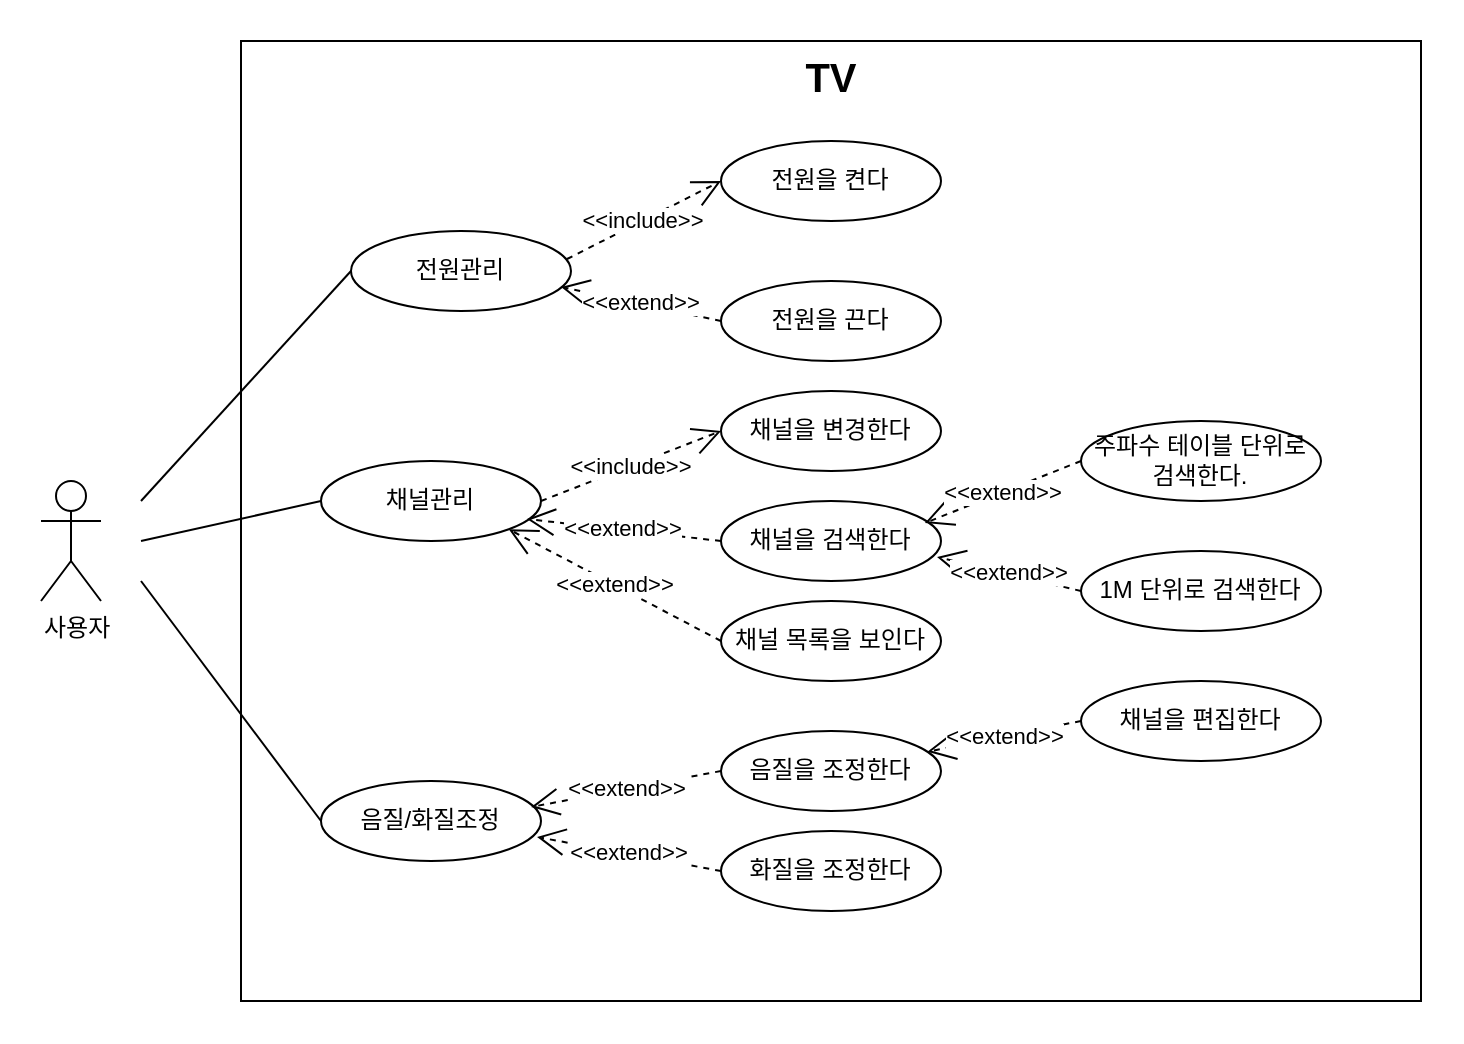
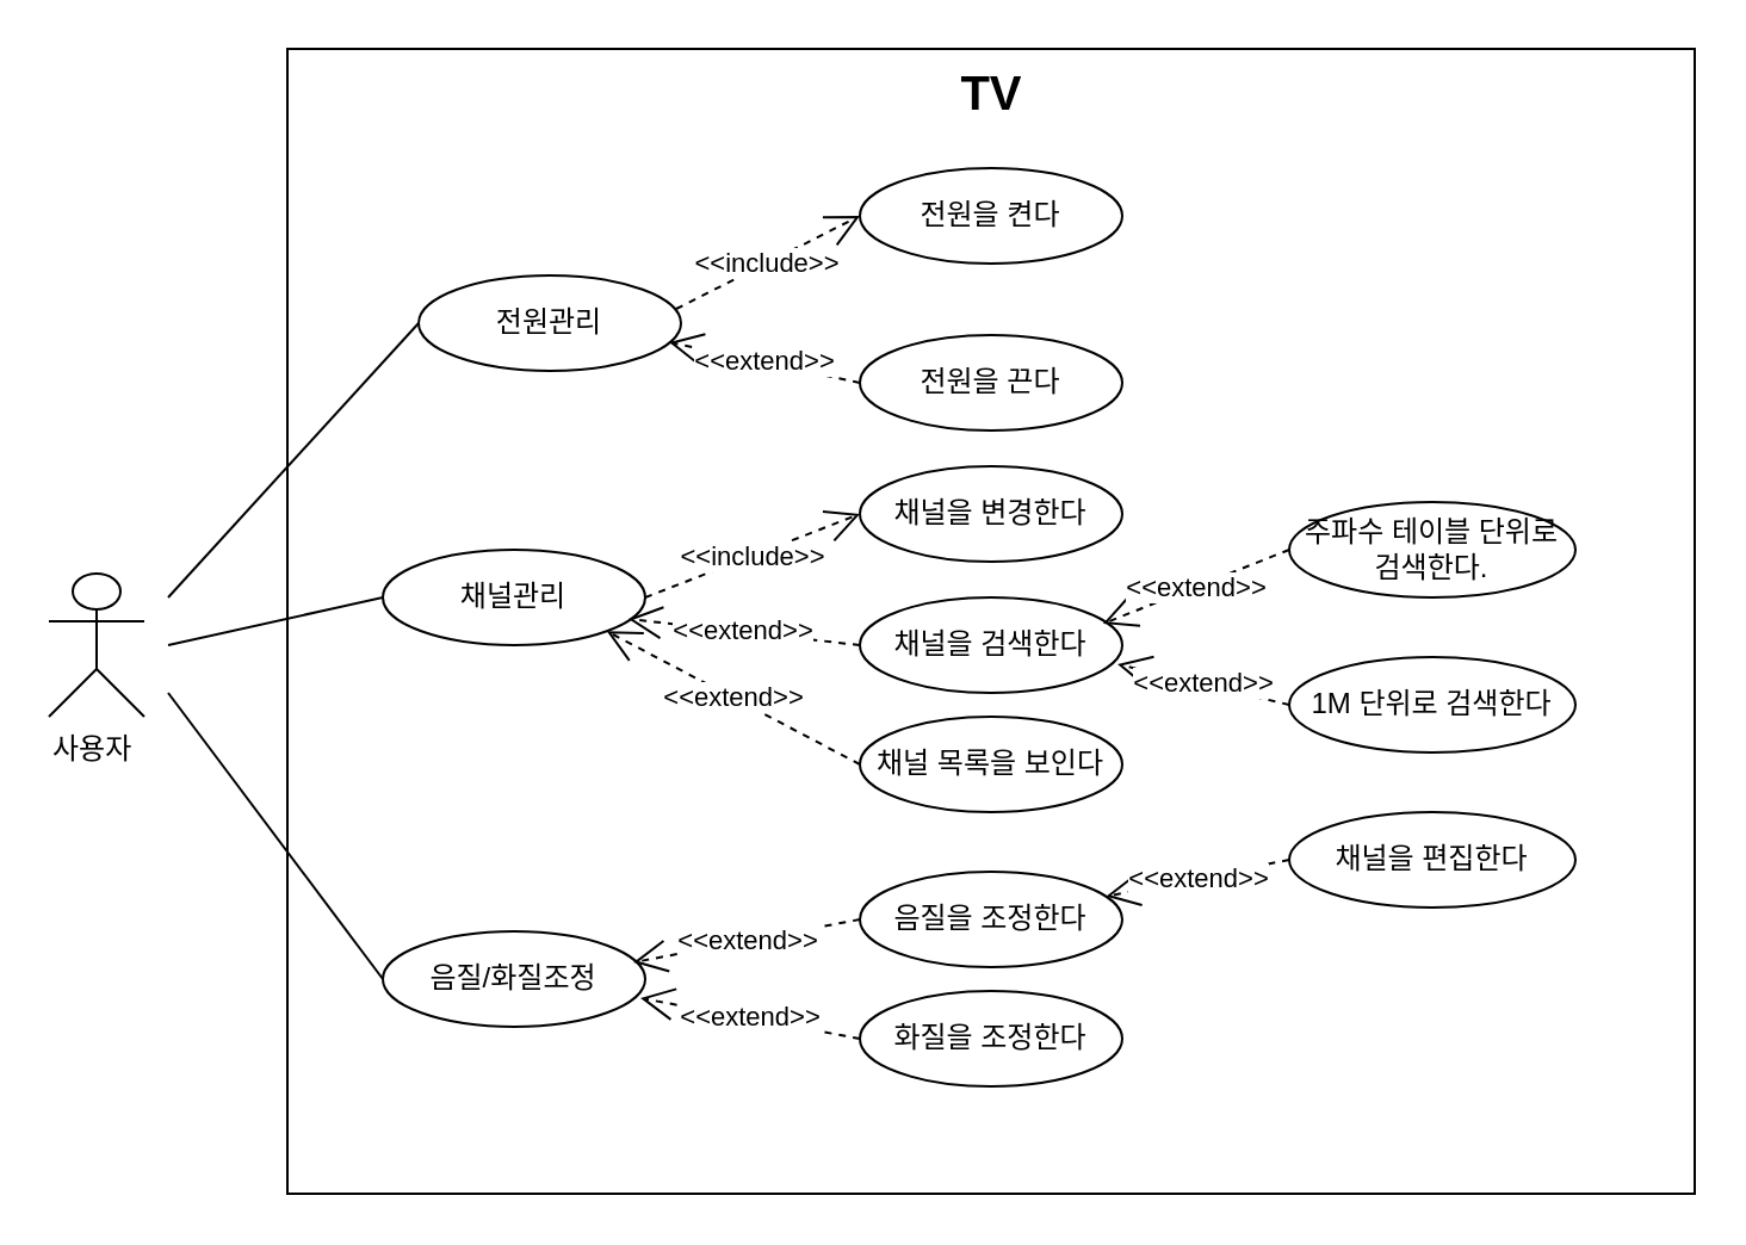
  <mxCell id="0" />
  <mxCell id="1" parent="0" />
  <mxCell id="2" value="TV" style="html=1;align=center;verticalAlign=top;fontStyle=1;fontSize=20;" vertex="1" parent="1"><mxGeometry x="120" y="20" width="590" height="480" as="geometry" /></mxCell>
- <mxCell id="3" value="사용자" style="shape=umlActor;verticalLabelPosition=bottom;labelBackgroundColor=#ffffff;verticalAlign=top;html=1;align=left;" vertex="1" parent="1"><mxGeometry x="20" y="240" width="30" height="60" as="geometry" /></mxCell>
+ <mxCell id="3" value="사용자" style="shape=umlActor;verticalLabelPosition=bottom;labelBackgroundColor=#ffffff;verticalAlign=top;html=1;align=left;" vertex="1" parent="1"><mxGeometry x="20" y="240" width="40" height="60" as="geometry" /></mxCell>
  <mxCell id="4" value="전원관리" style="ellipse;whiteSpace=wrap;html=1;align=center;" vertex="1" parent="1"><mxGeometry x="175" y="115" width="110" height="40" as="geometry" /></mxCell>
  <mxCell id="5" value="전원을 켠다" style="ellipse;whiteSpace=wrap;html=1;align=center;" vertex="1" parent="1"><mxGeometry x="360" y="70" width="110" height="40" as="geometry" /></mxCell>
  <mxCell id="6" value="전원을 끈다" style="ellipse;whiteSpace=wrap;html=1;align=center;" vertex="1" parent="1"><mxGeometry x="360" y="140" width="110" height="40" as="geometry" /></mxCell>
  <mxCell id="7" value="&amp;lt;&amp;lt;include&amp;gt;&amp;gt;" style="endArrow=open;endSize=12;dashed=1;html=1;entryX=0;entryY=0.5;entryDx=0;entryDy=0;exitX=0.982;exitY=0.35;exitDx=0;exitDy=0;exitPerimeter=0;" edge="1" parent="1" source="4" target="5"><mxGeometry width="160" relative="1" as="geometry"><mxPoint x="300" y="130" as="sourcePoint" /><mxPoint x="170" y="380" as="targetPoint" /></mxGeometry></mxCell>
  <mxCell id="8" value="&amp;lt;&amp;lt;extend&amp;gt;&amp;gt;" style="endArrow=open;endSize=12;dashed=1;html=1;exitX=0;exitY=0.5;exitDx=0;exitDy=0;entryX=0.955;entryY=0.7;entryDx=0;entryDy=0;entryPerimeter=0;" edge="1" parent="1" source="6" target="4"><mxGeometry width="160" relative="1" as="geometry"><mxPoint x="310" y="140" as="sourcePoint" /><mxPoint x="370" y="100" as="targetPoint" /></mxGeometry></mxCell>
  <mxCell id="9" value="채널관리" style="ellipse;whiteSpace=wrap;html=1;align=center;" vertex="1" parent="1"><mxGeometry x="160" y="230" width="110" height="40" as="geometry" /></mxCell>
  <mxCell id="10" value="음질/화질조정" style="ellipse;whiteSpace=wrap;html=1;align=center;" vertex="1" parent="1"><mxGeometry x="160" y="390" width="110" height="40" as="geometry" /></mxCell>
  <mxCell id="11" value="채널을 변경한다" style="ellipse;whiteSpace=wrap;html=1;align=center;" vertex="1" parent="1"><mxGeometry x="360" y="195" width="110" height="40" as="geometry" /></mxCell>
  <mxCell id="12" value="채널을 검색한다" style="ellipse;whiteSpace=wrap;html=1;align=center;" vertex="1" parent="1"><mxGeometry x="360" y="250" width="110" height="40" as="geometry" /></mxCell>
  <mxCell id="13" value="채널 목록을 보인다" style="ellipse;whiteSpace=wrap;html=1;align=center;" vertex="1" parent="1"><mxGeometry x="360" y="300" width="110" height="40" as="geometry" /></mxCell>
  <mxCell id="14" value="&amp;lt;&amp;lt;include&amp;gt;&amp;gt;" style="endArrow=open;endSize=12;dashed=1;html=1;exitX=1;exitY=0.5;exitDx=0;exitDy=0;entryX=0;entryY=0.5;entryDx=0;entryDy=0;" edge="1" parent="1" source="9" target="11"><mxGeometry width="160" relative="1" as="geometry"><mxPoint x="300" y="140" as="sourcePoint" /><mxPoint x="370" y="100" as="targetPoint" /></mxGeometry></mxCell>
  <mxCell id="15" value="&amp;lt;&amp;lt;extend&amp;gt;&amp;gt;" style="endArrow=open;endSize=12;dashed=1;html=1;exitX=0;exitY=0.5;exitDx=0;exitDy=0;entryX=0.936;entryY=0.725;entryDx=0;entryDy=0;entryPerimeter=0;" edge="1" parent="1" source="12" target="9"><mxGeometry width="160" relative="1" as="geometry"><mxPoint x="370" y="170" as="sourcePoint" /><mxPoint x="295.05" y="148" as="targetPoint" /></mxGeometry></mxCell>
  <mxCell id="16" value="&amp;lt;&amp;lt;extend&amp;gt;&amp;gt;" style="endArrow=open;endSize=12;dashed=1;html=1;exitX=0;exitY=0.5;exitDx=0;exitDy=0;entryX=1;entryY=1;entryDx=0;entryDy=0;" edge="1" parent="1" source="13" target="9"><mxGeometry width="160" relative="1" as="geometry"><mxPoint x="370" y="280" as="sourcePoint" /><mxPoint x="292.96" y="239" as="targetPoint" /></mxGeometry></mxCell>
  <mxCell id="17" value="음질을 조정한다" style="ellipse;whiteSpace=wrap;html=1;align=center;" vertex="1" parent="1"><mxGeometry x="360" y="365" width="110" height="40" as="geometry" /></mxCell>
  <mxCell id="18" value="화질을 조정한다" style="ellipse;whiteSpace=wrap;html=1;align=center;" vertex="1" parent="1"><mxGeometry x="360" y="415" width="110" height="40" as="geometry" /></mxCell>
  <mxCell id="19" value="&amp;lt;&amp;lt;extend&amp;gt;&amp;gt;" style="endArrow=open;endSize=12;dashed=1;html=1;exitX=0;exitY=0.5;exitDx=0;exitDy=0;entryX=0.955;entryY=0.325;entryDx=0;entryDy=0;entryPerimeter=0;" edge="1" parent="1" source="17" target="10"><mxGeometry width="160" relative="1" as="geometry"><mxPoint x="370" y="330" as="sourcePoint" /><mxPoint x="283.891" y="244.142" as="targetPoint" /></mxGeometry></mxCell>
  <mxCell id="20" value="&amp;lt;&amp;lt;extend&amp;gt;&amp;gt;" style="endArrow=open;endSize=12;dashed=1;html=1;exitX=0;exitY=0.5;exitDx=0;exitDy=0;entryX=0.982;entryY=0.7;entryDx=0;entryDy=0;entryPerimeter=0;" edge="1" parent="1" source="18" target="10"><mxGeometry width="160" relative="1" as="geometry"><mxPoint x="370" y="395" as="sourcePoint" /><mxPoint x="295.05" y="413" as="targetPoint" /></mxGeometry></mxCell>
  <mxCell id="21" value="주파수 테이블 단위로 검색한다." style="ellipse;whiteSpace=wrap;html=1;align=center;" vertex="1" parent="1"><mxGeometry x="540" y="210" width="120" height="40" as="geometry" /></mxCell>
  <mxCell id="22" value="1M 단위로 검색한다" style="ellipse;whiteSpace=wrap;html=1;align=center;" vertex="1" parent="1"><mxGeometry x="540" y="275" width="120" height="40" as="geometry" /></mxCell>
  <mxCell id="23" value="채널을 편집한다" style="ellipse;whiteSpace=wrap;html=1;align=center;" vertex="1" parent="1"><mxGeometry x="540" y="340" width="120" height="40" as="geometry" /></mxCell>
  <mxCell id="24" value="&amp;lt;&amp;lt;extend&amp;gt;&amp;gt;" style="endArrow=open;endSize=12;dashed=1;html=1;exitX=0;exitY=0.5;exitDx=0;exitDy=0;" edge="1" parent="1" source="23" target="17"><mxGeometry width="160" relative="1" as="geometry"><mxPoint x="370" y="330" as="sourcePoint" /><mxPoint x="283.891" y="244.142" as="targetPoint" /></mxGeometry></mxCell>
  <mxCell id="25" value="&amp;lt;&amp;lt;extend&amp;gt;&amp;gt;" style="endArrow=open;endSize=12;dashed=1;html=1;exitX=0;exitY=0.5;exitDx=0;exitDy=0;entryX=0.982;entryY=0.7;entryDx=0;entryDy=0;entryPerimeter=0;" edge="1" parent="1" source="22" target="12"><mxGeometry width="160" relative="1" as="geometry"><mxPoint x="540" y="380" as="sourcePoint" /><mxPoint x="480" y="330" as="targetPoint" /></mxGeometry></mxCell>
  <mxCell id="26" value="&amp;lt;&amp;lt;extend&amp;gt;&amp;gt;" style="endArrow=open;endSize=12;dashed=1;html=1;exitX=0;exitY=0.5;exitDx=0;exitDy=0;entryX=0.927;entryY=0.275;entryDx=0;entryDy=0;entryPerimeter=0;" edge="1" parent="1" source="21" target="12"><mxGeometry width="160" relative="1" as="geometry"><mxPoint x="540" y="320" as="sourcePoint" /><mxPoint x="464.745" y="293.824" as="targetPoint" /></mxGeometry></mxCell>
  <mxCell id="27" value="" style="endArrow=none;html=1;entryX=0;entryY=0.5;entryDx=0;entryDy=0;" edge="1" parent="1" target="4"><mxGeometry width="50" height="50" relative="1" as="geometry"><mxPoint x="70" y="250" as="sourcePoint" /><mxPoint x="70" y="520" as="targetPoint" /></mxGeometry></mxCell>
  <mxCell id="28" value="" style="endArrow=none;html=1;entryX=0;entryY=0.5;entryDx=0;entryDy=0;" edge="1" parent="1" target="9"><mxGeometry width="50" height="50" relative="1" as="geometry"><mxPoint x="70" y="270" as="sourcePoint" /><mxPoint x="170" y="140" as="targetPoint" /></mxGeometry></mxCell>
  <mxCell id="29" value="" style="endArrow=none;html=1;entryX=0;entryY=0.5;entryDx=0;entryDy=0;" edge="1" parent="1" target="10"><mxGeometry width="50" height="50" relative="1" as="geometry"><mxPoint x="70" y="290" as="sourcePoint" /><mxPoint x="170" y="260" as="targetPoint" /></mxGeometry></mxCell>
